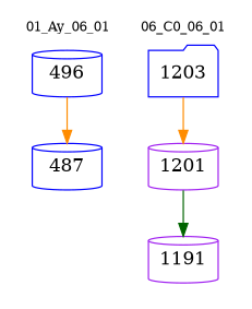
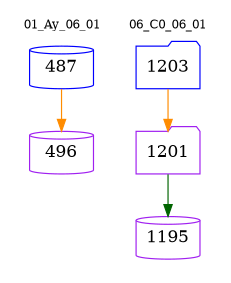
  digraph {
    node [color=purple shape=cylinder]
    edge [color=darkorange]
    n1 [color=blue label=487]
-   n2 [color=blue label=496]
+   n2 [label=496]
    n3 [color=blue label=1203 shape=folder]
-   n4 [label=1201]
-   n5 [label=1191]
+   n4 [label=1201 shape=folder]
+   n5 [label=1195]
    subgraph cluster_1 {
      color=white
      fontsize=10
      label="01_Ay_06_01"
      n1
      n2
    }
    subgraph cluster_2 {
      color=white
      fontsize=10
      label="06_C0_06_01"
      n3
      n4
      n5
    }
-   n2 -> n1
+   n1 -> n2
    n3 -> n4
    n4 -> n5 [color=darkgreen]
  }
